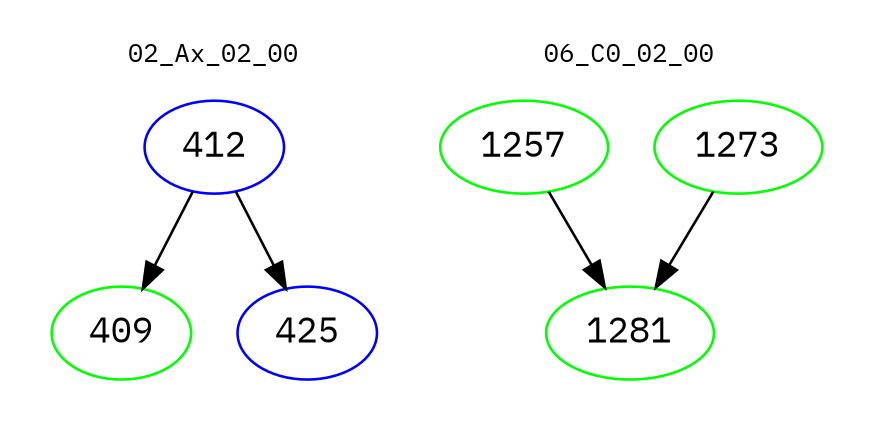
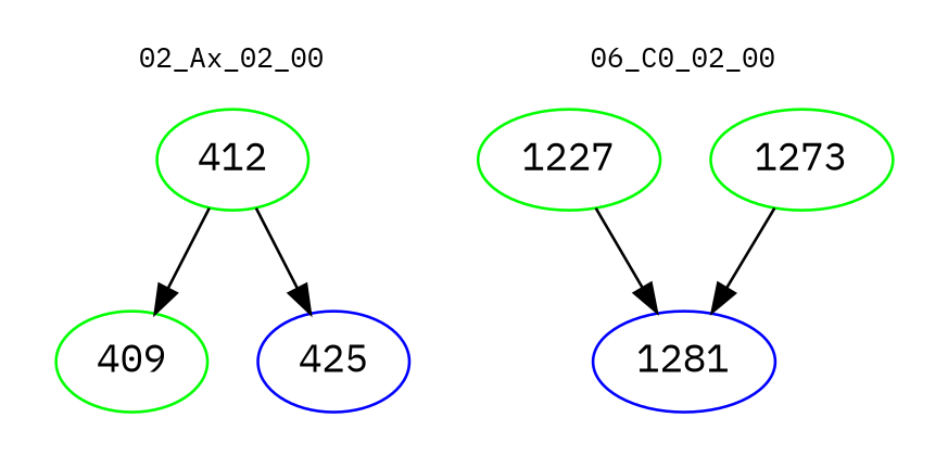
  digraph {
    fontname="IBM Plex Mono"
    node [color=green fontname="IBM Plex Mono"]
    edge [color=black fontname="IBM Plex Mono"]
-   n1 [color=blue label=412]
+   n1 [label=412]
    n2 [label=409]
    n3 [color=blue label=425]
    n4 [label=1273]
-   n5 [label=1257]
-   n6 [label=1281]
+   n5 [label=1227]
+   n6 [color=blue label=1281]
    subgraph cluster_1 {
      color=white
      fontsize=10
      label="02_Ax_02_00"
      n1
      n2
      n3
    }
    subgraph cluster_2 {
      color=white
      fontsize=10
      label="06_C0_02_00"
      n4
      n5
      n6
    }
    n1 -> n2
    n1 -> n3
    n4 -> n6
    n5 -> n6
  }
